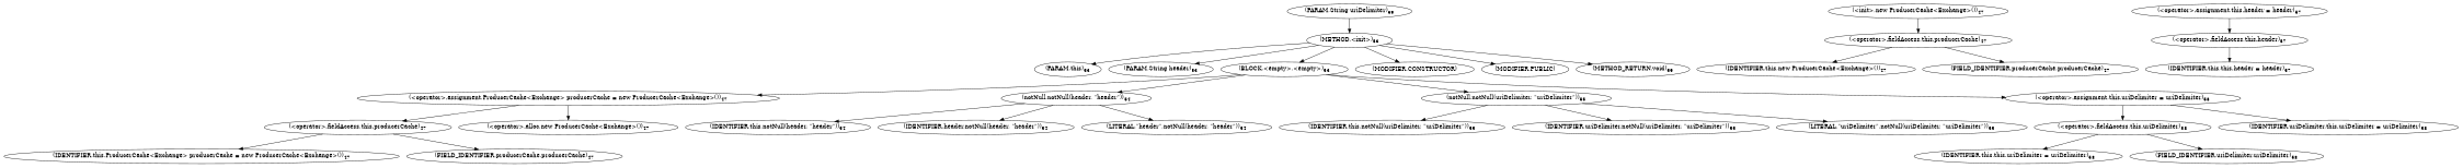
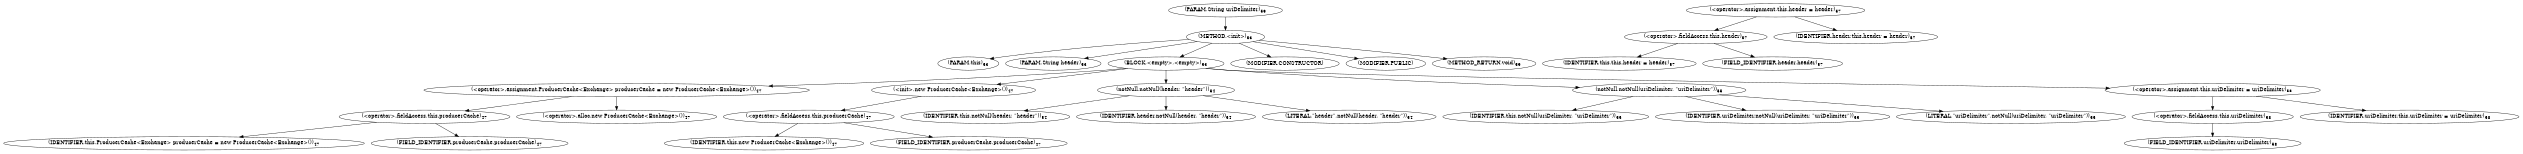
  digraph {
    n1 [label=<(METHOD,&lt;init&gt;)<SUB>53</SUB>>]
    n2 [label=<(PARAM,this)<SUB>53</SUB>>]
    n3 [label=<(PARAM,String header)<SUB>53</SUB>>]
    n4 [label=<(BLOCK,&lt;empty&gt;,&lt;empty&gt;)<SUB>53</SUB>>]
    n5 [label=<(MODIFIER,CONSTRUCTOR)>]
    n6 [label=<(MODIFIER,PUBLIC)>]
    n7 [label=<(METHOD_RETURN,void)<SUB>59</SUB>>]
    n8 [label=<(PARAM,String uriDelimiter)<SUB>59</SUB>>]
    n9 [label=<(&lt;operator&gt;.assignment,ProducerCache&lt;Exchange&gt; producerCache = new ProducerCache&lt;Exchange&gt;())<SUB>47</SUB>>]
    n10 [label=<(&lt;init&gt;,new ProducerCache&lt;Exchange&gt;())<SUB>47</SUB>>]
    n11 [label=<(notNull,notNull(header, &quot;header&quot;))<SUB>54</SUB>>]
    n12 [label=<(notNull,notNull(uriDelimiter, &quot;uriDelimiter&quot;))<SUB>55</SUB>>]
    n13 [label=<(&lt;operator&gt;.assignment,this.uriDelimiter = uriDelimiter)<SUB>58</SUB>>]
    n14 [label=<(&lt;operator&gt;.fieldAccess,this.producerCache)<SUB>47</SUB>>]
    n15 [label=<(&lt;operator&gt;.alloc,new ProducerCache&lt;Exchange&gt;())<SUB>47</SUB>>]
    n16 [label=<(&lt;operator&gt;.fieldAccess,this.producerCache)<SUB>47</SUB>>]
    n17 [label=<(IDENTIFIER,this,notNull(header, &quot;header&quot;))<SUB>54</SUB>>]
    n18 [label=<(IDENTIFIER,header,notNull(header, &quot;header&quot;))<SUB>54</SUB>>]
    n19 [label=<(LITERAL,&quot;header&quot;,notNull(header, &quot;header&quot;))<SUB>54</SUB>>]
    n20 [label=<(IDENTIFIER,this,notNull(uriDelimiter, &quot;uriDelimiter&quot;))<SUB>55</SUB>>]
    n21 [label=<(IDENTIFIER,uriDelimiter,notNull(uriDelimiter, &quot;uriDelimiter&quot;))<SUB>55</SUB>>]
    n22 [label=<(LITERAL,&quot;uriDelimiter&quot;,notNull(uriDelimiter, &quot;uriDelimiter&quot;))<SUB>55</SUB>>]
    n23 [label=<(&lt;operator&gt;.assignment,this.header = header)<SUB>57</SUB>>]
    n24 [label=<(&lt;operator&gt;.fieldAccess,this.header)<SUB>57</SUB>>]
+   n25 [label=<(IDENTIFIER,header,this.header = header)<SUB>57</SUB>>]
    n26 [label=<(&lt;operator&gt;.fieldAccess,this.uriDelimiter)<SUB>58</SUB>>]
    n27 [label=<(IDENTIFIER,uriDelimiter,this.uriDelimiter = uriDelimiter)<SUB>58</SUB>>]
    n28 [label=<(IDENTIFIER,this,ProducerCache&lt;Exchange&gt; producerCache = new ProducerCache&lt;Exchange&gt;())<SUB>47</SUB>>]
    n29 [label=<(FIELD_IDENTIFIER,producerCache,producerCache)<SUB>47</SUB>>]
    n30 [label=<(IDENTIFIER,this,new ProducerCache&lt;Exchange&gt;())<SUB>47</SUB>>]
    n31 [label=<(FIELD_IDENTIFIER,producerCache,producerCache)<SUB>47</SUB>>]
    n32 [label=<(IDENTIFIER,this,this.header = header)<SUB>57</SUB>>]
-   n34 [label=<(IDENTIFIER,this,this.uriDelimiter = uriDelimiter)<SUB>58</SUB>>]
+   n33 [label=<(FIELD_IDENTIFIER,header,header)<SUB>57</SUB>>]
    n35 [label=<(FIELD_IDENTIFIER,uriDelimiter,uriDelimiter)<SUB>58</SUB>>]
    n1 -> n2
    n1 -> n3
    n1 -> n4
    n1 -> n5
    n1 -> n6
    n1 -> n7
    n4 -> n9
+   n4 -> n10
    n4 -> n11
    n4 -> n12
    n4 -> n13
    n8 -> n1
    n9 -> n14
    n9 -> n15
    n10 -> n16
    n11 -> n17
    n11 -> n18
    n11 -> n19
    n12 -> n20
    n12 -> n21
    n12 -> n22
    n13 -> n26
    n13 -> n27
    n14 -> n28
    n14 -> n29
    n16 -> n30
    n16 -> n31
    n23 -> n24
+   n23 -> n25
    n24 -> n32
-   n26 -> n34
+   n24 -> n33
    n26 -> n35
  }
